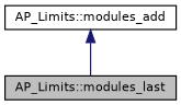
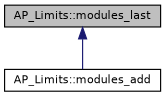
  digraph {
    rankdir=TB
    node [color=black fontname=Helvetica fontsize=10 shape=record style=filled]
    n1 [fillcolor=grey75 fontcolor=black height=0.2 label="AP_Limits::modules_last" width=0.4]
    n2 [fillcolor=white height=0.2 label="AP_Limits::modules_add" width=0.4]
-   n2 -> n1 [color=midnightblue dir=back fontname=Helvetica fontsize=10 labelfontname=Helvetica labelfontsize=10 style=solid]
+   n1 -> n2 [color=midnightblue dir=back fontname=Helvetica fontsize=10 labelfontname=Helvetica labelfontsize=10 style=solid]
  }
